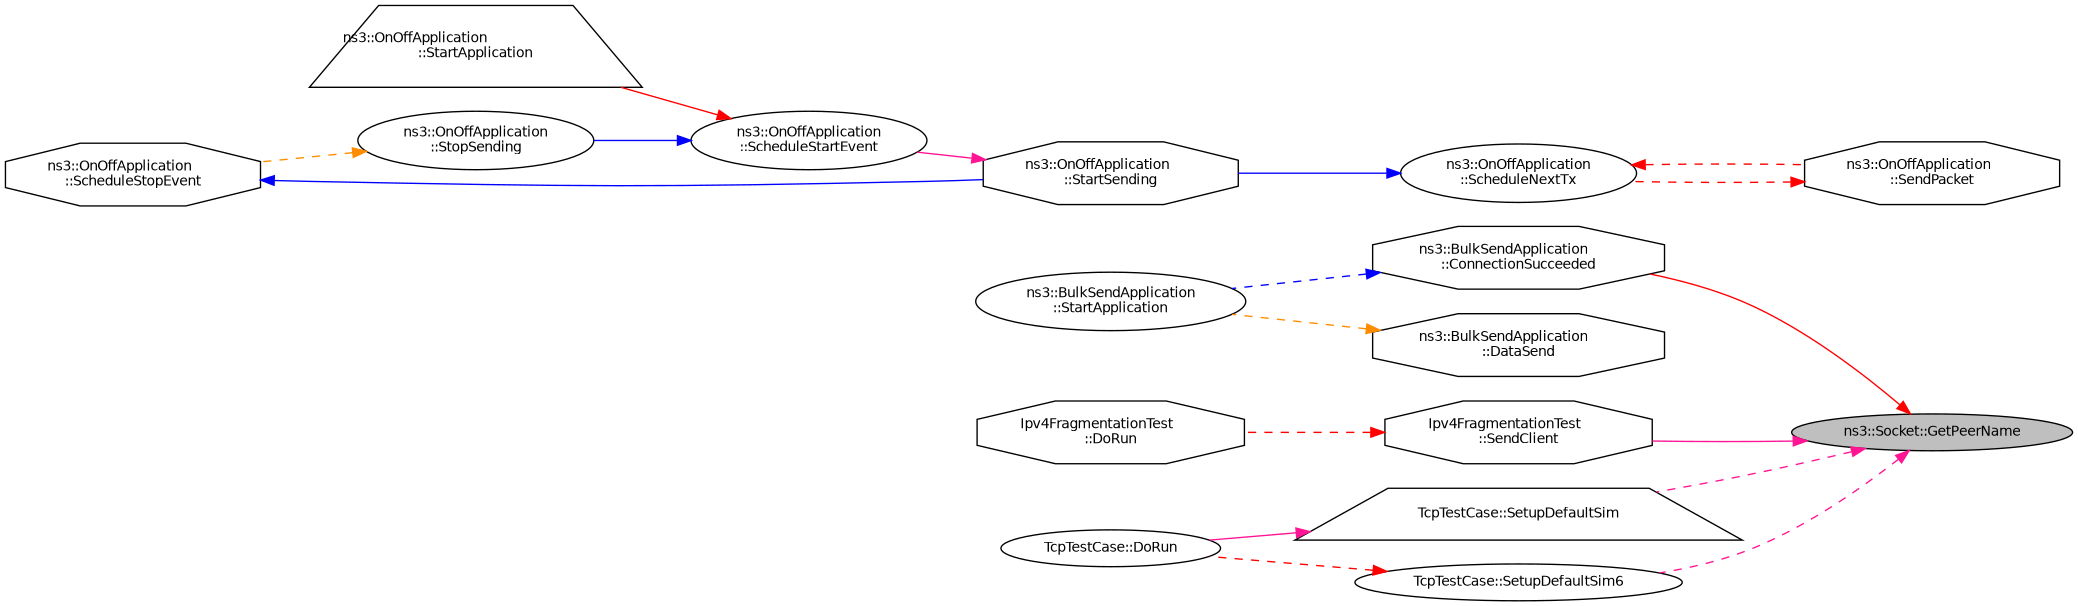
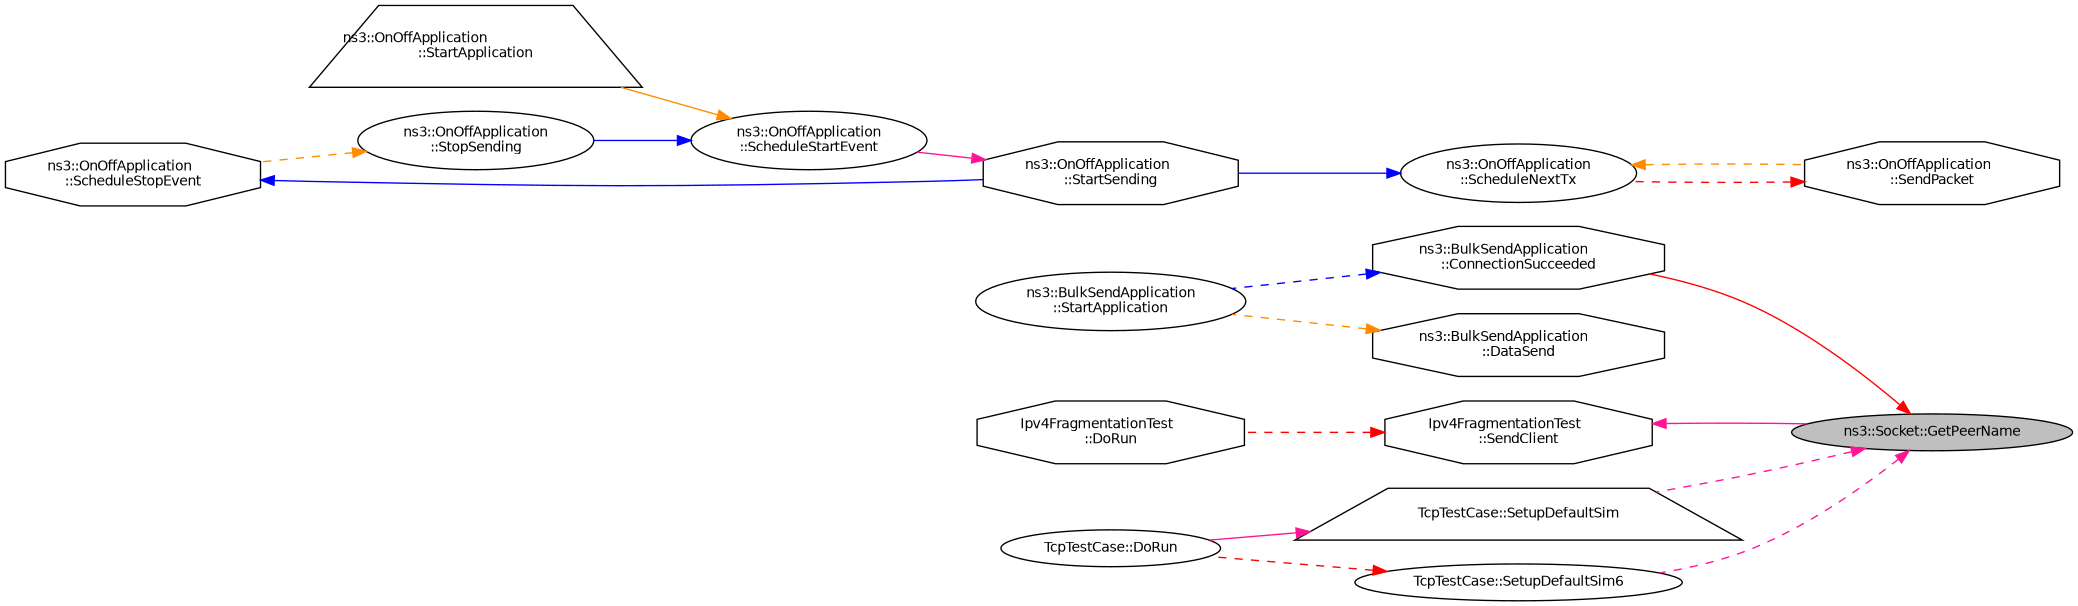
  digraph {
    rankdir=RL
    node [color=black fillcolor=white fontname=Helvetica fontsize=10 shape=ellipse style=filled]
    edge [color=red dir=back fontname=Helvetica fontsize=10 labelfontname=Helvetica labelfontsize=10 style=dashed]
    n1 [fillcolor=grey75 fontcolor=black height=0.2 label="ns3::Socket::GetPeerName" width=0.4]
    n2 [height=0.2 label="ns3::BulkSendApplication\l::ConnectionSucceeded" shape=octagon width=0.4]
    n3 [height=0.2 label="Ipv4FragmentationTest\l::SendClient" shape=octagon width=0.4]
    n4 [height=0.2 label="TcpTestCase::SetupDefaultSim" shape=trapezium width=0.4]
    n5 [height=0.2 label="TcpTestCase::SetupDefaultSim6" width=0.4]
    n6 [height=0.2 label="ns3::BulkSendApplication\l::StartApplication" width=0.4]
    n7 [height=0.2 label="ns3::BulkSendApplication\l::DataSend" shape=octagon width=0.4]
    n8 [height=0.2 label="Ipv4FragmentationTest\l::DoRun" shape=octagon width=0.4]
    n9 [height=0.2 label="ns3::OnOffApplication\l::SendPacket" shape=octagon width=0.4]
    n10 [height=0.2 label="ns3::OnOffApplication\l::ScheduleNextTx" width=0.4]
    n11 [height=0.2 label="TcpTestCase::DoRun" width=0.4]
    n12 [height=0.2 label="ns3::OnOffApplication\l::StartSending" shape=octagon width=0.4]
    n13 [height=0.2 label="ns3::OnOffApplication\l::ScheduleStartEvent" width=0.4]
    n14 [height=0.2 label="ns3::OnOffApplication\l::StartApplication" shape=trapezium width=0.4]
    n15 [height=0.2 label="ns3::OnOffApplication\l::StopSending" width=0.4]
    n16 [height=0.2 label="ns3::OnOffApplication\l::ScheduleStopEvent" shape=octagon width=0.4]
    n1 -> n2 [style=solid]
-   n1 -> n3 [color=deeppink style=solid]
+   n3 -> n1 [color=deeppink style=solid]
    n1 -> n4 [color=deeppink]
    n1 -> n5 [color=deeppink]
    n2 -> n6 [color=blue]
    n3 -> n8
    n4 -> n11 [color=deeppink style=solid]
    n5 -> n11
    n7 -> n6 [color=darkorange]
    n9 -> n10
-   n10 -> n9
+   n10 -> n9 [color=darkorange]
    n10 -> n12 [color=blue style=solid]
    n12 -> n13 [color=deeppink style=solid]
-   n13 -> n14 [style=solid]
+   n13 -> n14 [color=darkorange style=solid]
    n13 -> n15 [color=blue style=solid]
    n15 -> n16 [color=darkorange]
    n16 -> n12 [color=blue style=solid]
  }
